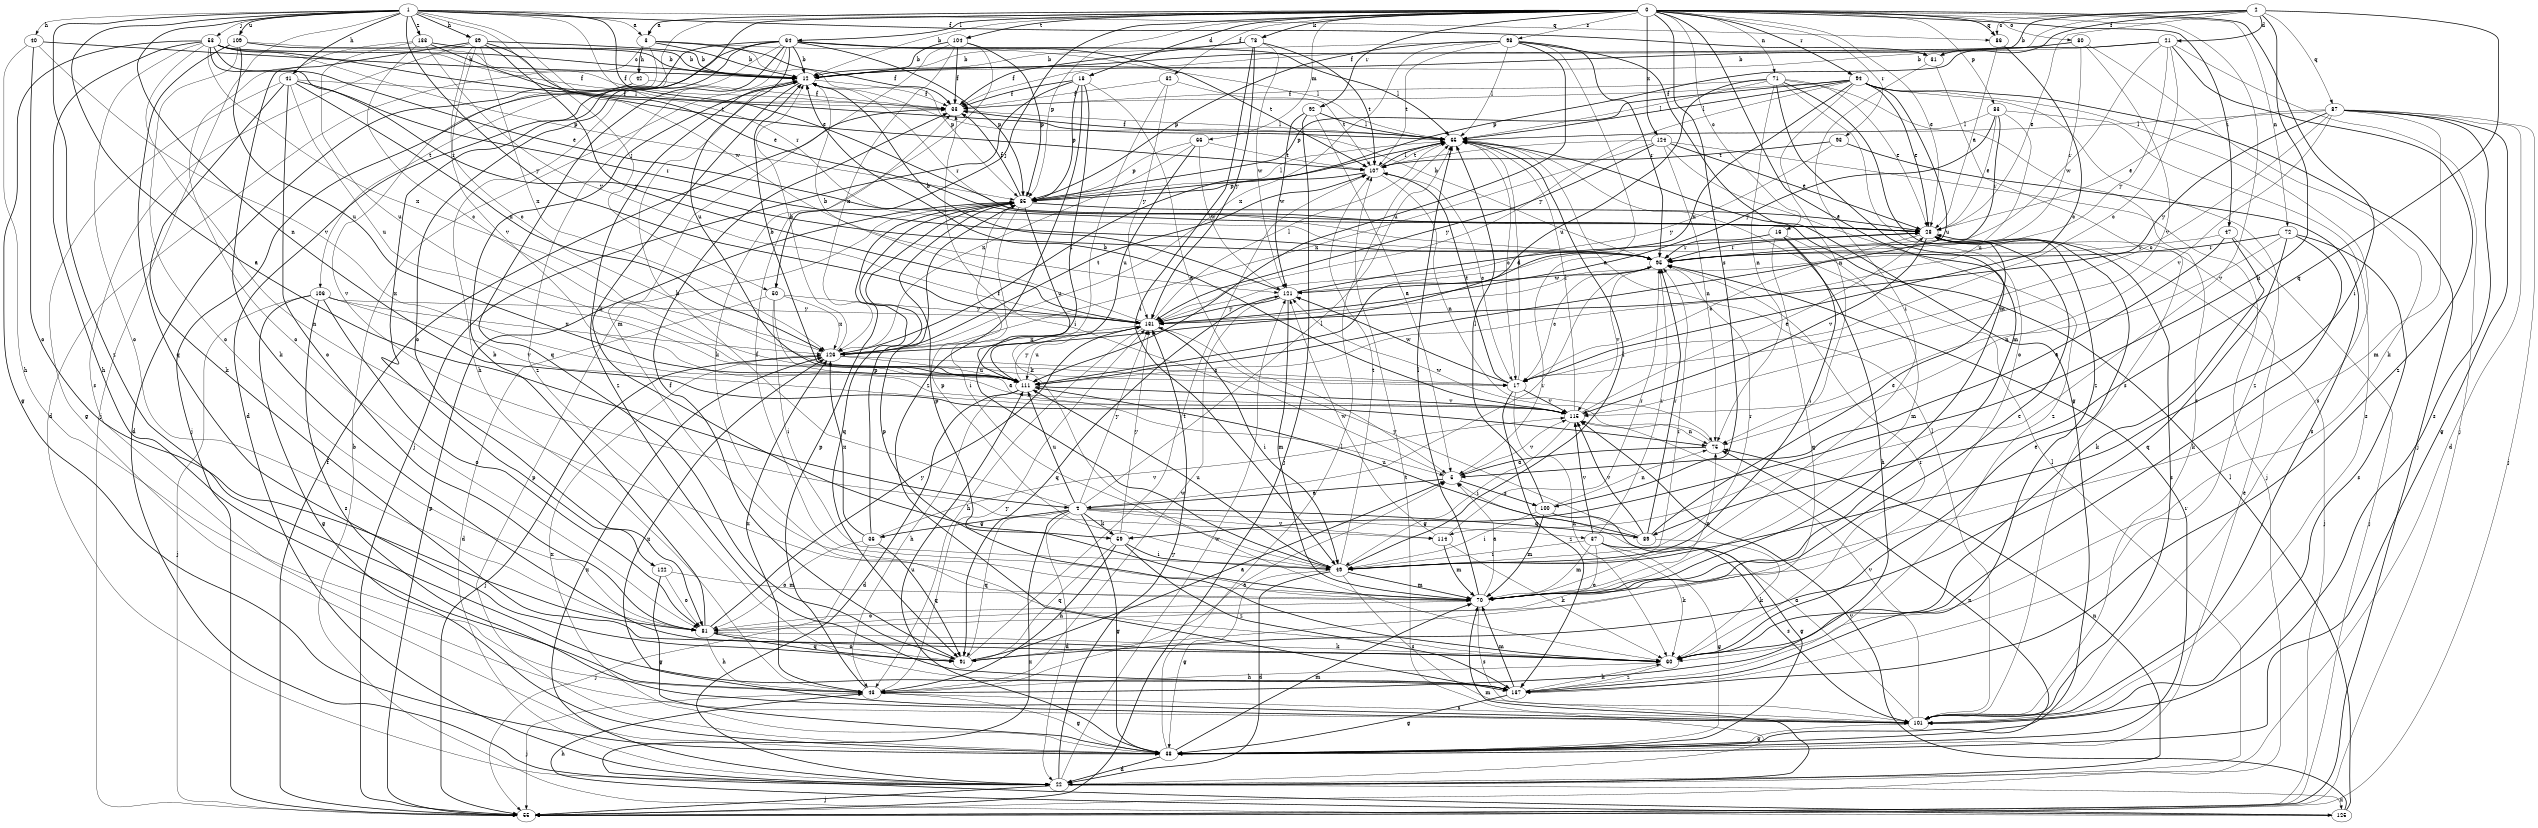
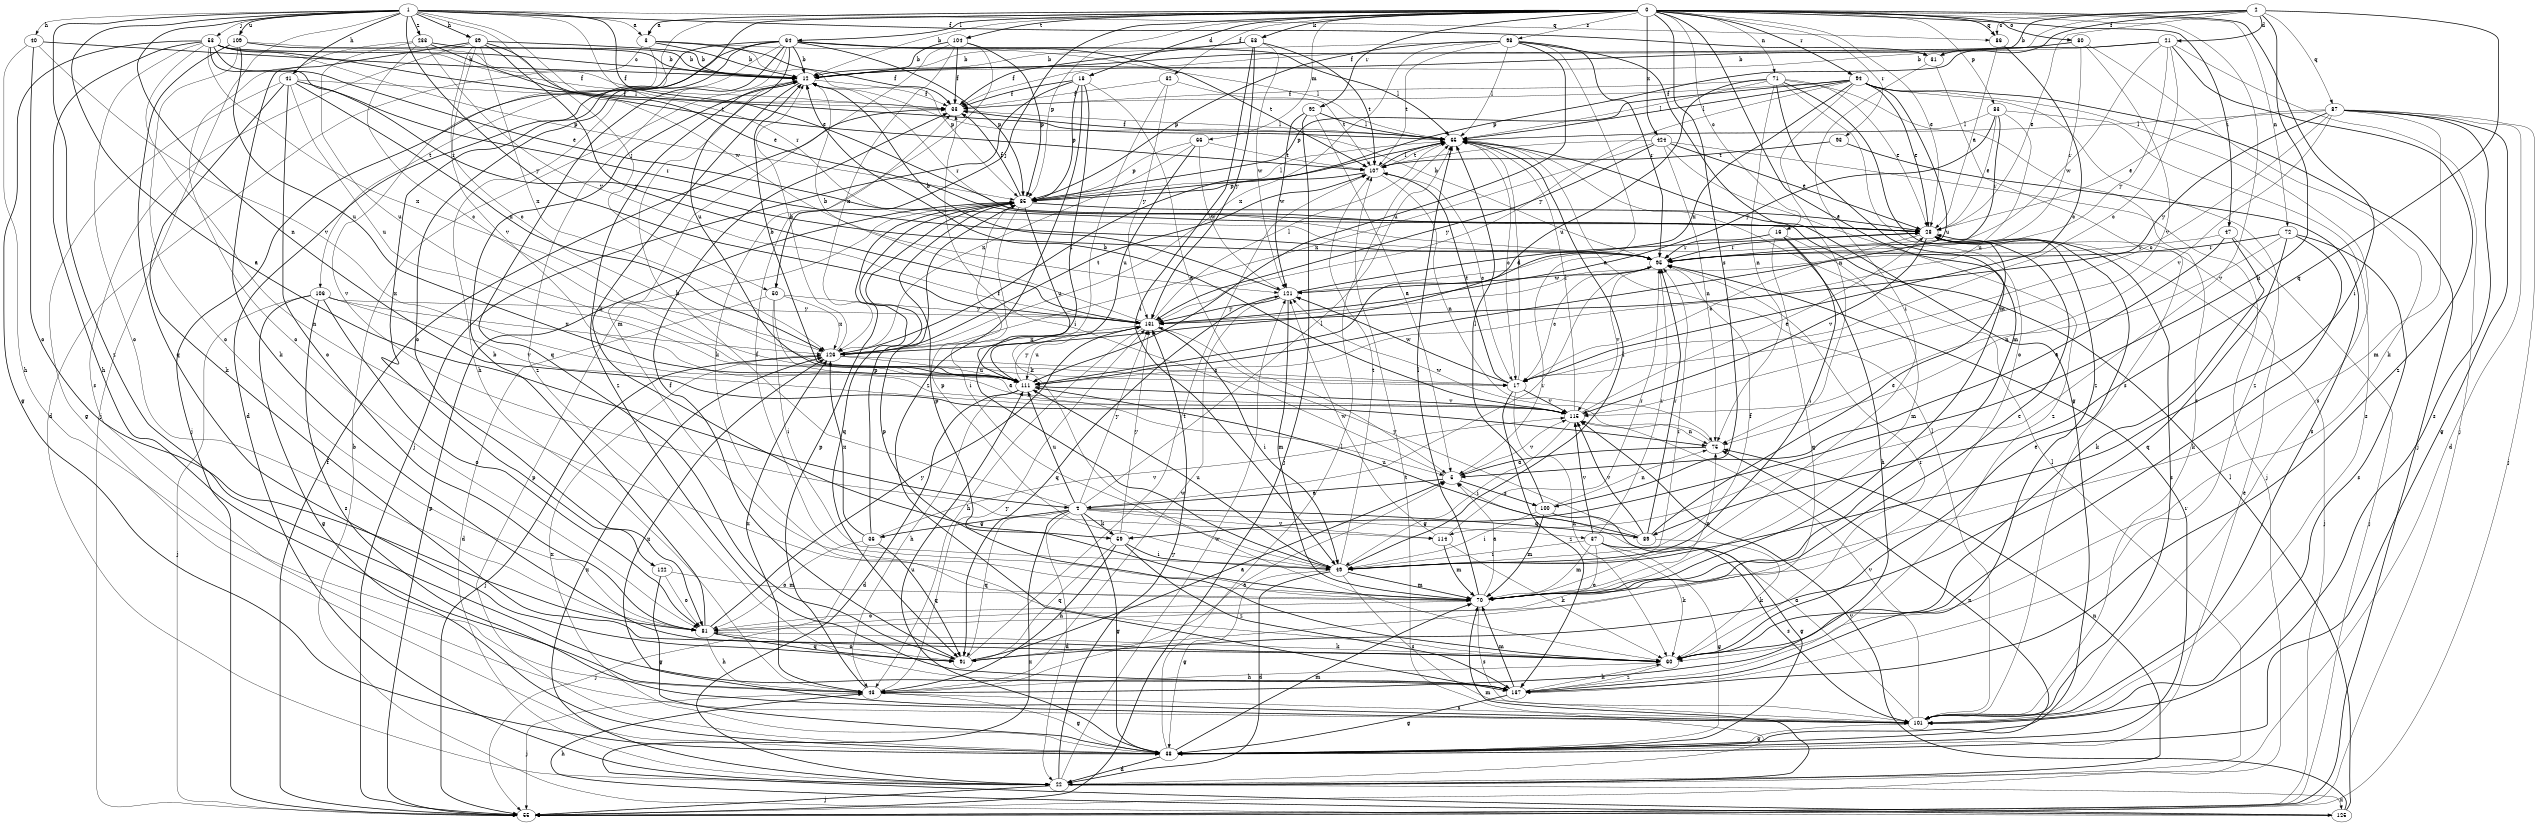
  strict digraph {
    edge [style=solid]
    0
    3
    12
    16
    18
    28
    n7 [label=32]
    47
    49
    50
-   58 [label=78]
+   58
    64
    66
    70
    71
    72
    80
    83
    85
    86
    92
    93
    94
    98
    100
    104
    106
    114
    122
-   124
+   124 [label=424]
    33
    22
-   42
    65
    95
    137
    59
    91
    43
    55
    5
    17
    115
    101
    131
    60
    107
    38
    111
    126
    121
    81
    75
    1
    4
    31
    39
    40
    41
    53
    109
-   133
+   133 [label=233]
    89
    36
    37
    125
    2
    21
    87
    0 -> 3 [label=a style=bold]
    0 -> 12 [label=b]
    0 -> 16 [label=c]
    0 -> 18 [label=d style=bold]
    0 -> 28 [label=e]
    0 -> n7 [label=f]
    0 -> 47 [label=i style=bold]
    0 -> 49 [label=i style=bold]
    0 -> 50 [label=j style=bold]
    0 -> 58 [label=k style=bold]
    0 -> 64 [label=l style=bold]
    0 -> 66 [label=m]
    0 -> 70 [label=m style=bold]
    0 -> 71 [label=n]
    0 -> 72 [label=n]
-   0 -> 80 [label=o]
+   0 -> 80 [label=o style=bold]
    0 -> 83 [label=p]
    0 -> 85 [label=p]
    0 -> 86 [label=q style=bold]
    0 -> 92 [label=r style=bold]
    0 -> 93 [label=r]
    0 -> 94 [label=r style=bold]
    0 -> 98 [label=s]
    0 -> 100 [label=s style=bold]
    0 -> 104 [label=t style=bold]
    0 -> 106 [label=t]
    0 -> 114 [label=v]
    0 -> 122 [label=x style=bold]
    0 -> 124 [label=x style=bold]
    3 -> 12 [label=b style=bold]
    3 -> 85 [label=p]
    3 -> 114 [label=v]
    3 -> 33 [label=f style=bold]
    3 -> 22 [label=d]
-   3 -> 42 [label=h style=bold]
    3 -> 65 [label=l]
    12 -> 33 [label=f]
    12 -> 95 [label=r]
    12 -> 137 [label=z style=bold]
    12 -> 59 [label=k style=bold]
    16 -> 49 [label=i style=bold]
    16 -> 70 [label=m]
    16 -> 95 [label=r style=bold]
    16 -> 91 [label=q]
    16 -> 43 [label=h style=bold]
    18 -> 49 [label=i style=bold]
    18 -> 85 [label=p style=bold]
    18 -> 33 [label=f style=bold]
    18 -> 137 [label=z style=bold]
    18 -> 55 [label=j style=bold]
    18 -> 5 [label=a]
    28 -> 95 [label=r style=bold]
    28 -> 55 [label=j]
    28 -> 17 [label=c]
    28 -> 115 [label=v style=bold]
    28 -> 101 [label=s style=bold]
    n7 -> 33 [label=f]
    n7 -> 131 [label=y]
    n7 -> 60 [label=k]
    n7 -> 107 [label=t]
    47 -> 95 [label=r]
    47 -> 55 [label=j]
    47 -> 5 [label=a style=bold]
    47 -> 60 [label=k style=bold]
    49 -> 70 [label=m style=bold]
    49 -> 85 [label=p]
    49 -> 22 [label=d style=bold]
    49 -> 65 [label=l style=bold]
-   49 -> 95 [label=r]
+   49 -> 95 [label=f]
    49 -> 101 [label=s]
    49 -> 107 [label=t]
    49 -> 38 [label=g]
    49 -> 111 [label=u style=bold]
    50 -> 49 [label=i]
    50 -> 22 [label=d]
    50 -> 5 [label=a]
    50 -> 131 [label=y]
    50 -> 126 [label=x]
    58 -> 12 [label=b]
    58 -> 49 [label=i style=bold]
    58 -> 33 [label=f style=bold]
    58 -> 131 [label=y style=bold]
    58 -> 107 [label=t style=bold]
    58 -> 121 [label=w]
    64 -> 12 [label=b style=bold]
    64 -> 85 [label=p style=bold]
    64 -> 22 [label=d style=bold]
    64 -> 65 [label=l style=bold]
    64 -> 137 [label=z]
    64 -> 91 [label=q style=bold]
    64 -> 43 [label=h]
    64 -> 55 [label=j style=bold]
    64 -> 107 [label=t style=bold]
    64 -> 111 [label=u style=bold]
    64 -> 81 [label=o style=bold]
    66 -> 85 [label=p]
    66 -> 107 [label=t]
    66 -> 111 [label=u style=bold]
    66 -> 126 [label=x]
    66 -> 121 [label=w]
    70 -> 28 [label=e style=bold]
    70 -> 85 [label=p style=bold]
    70 -> 33 [label=f]
    70 -> 65 [label=l style=bold]
    70 -> 95 [label=r]
    70 -> 5 [label=a]
    70 -> 101 [label=s]
    70 -> 81 [label=o]
    70 -> 75 [label=n]
    71 -> 28 [label=e]
    71 -> 70 [label=m style=bold]
    71 -> 33 [label=f]
    71 -> 65 [label=l]
    71 -> 137 [label=z style=bold]
    71 -> 101 [label=s]
    71 -> 111 [label=u style=bold]
    71 -> 81 [label=o]
    71 -> 75 [label=n]
    72 -> 95 [label=r style=bold]
    72 -> 91 [label=q style=bold]
    72 -> 101 [label=s style=bold]
    72 -> 60 [label=k style=bold]
    72 -> 75 [label=n]
    80 -> 12 [label=b style=bold]
    80 -> 95 [label=r]
    80 -> 115 [label=v]
    80 -> 60 [label=k]
    83 -> 28 [label=e]
    83 -> 65 [label=l]
    83 -> 95 [label=r style=bold]
    83 -> 101 [label=s]
    83 -> 131 [label=y style=bold]
    83 -> 111 [label=u]
    85 -> 28 [label=e style=bold]
    85 -> 49 [label=i]
    85 -> 33 [label=f style=bold]
    85 -> 65 [label=l]
    85 -> 91 [label=q style=bold]
    85 -> 111 [label=u style=bold]
    86 -> 28 [label=a]
    86 -> 17 [label=c style=bold]
    92 -> 65 [label=l style=bold]
    92 -> 55 [label=j style=bold]
    92 -> 5 [label=a]
    92 -> 121 [label=w style=bold]
    93 -> 101 [label=s style=bold]
-   93 -> 131 [label=y]
    93 -> 107 [label=t style=bold]
    94 -> 28 [label=e style=bold]
    94 -> 85 [label=p style=bold]
    94 -> 33 [label=f]
    94 -> 65 [label=l style=bold]
    94 -> 137 [label=z]
    94 -> 55 [label=j style=bold]
    94 -> 101 [label=s]
    94 -> 131 [label=y]
    94 -> 111 [label=u style=bold]
    94 -> 126 [label=x style=bold]
    94 -> 75 [label=n]
    98 -> 12 [label=b]
    98 -> 85 [label=p style=bold]
    98 -> 65 [label=l]
    98 -> 95 [label=r style=bold]
    98 -> 5 [label=a]
    98 -> 107 [label=t]
    98 -> 38 [label=g style=bold]
    98 -> 111 [label=u style=bold]
    98 -> 126 [label=x]
    100 -> 49 [label=i]
    100 -> 70 [label=m style=bold]
    100 -> 65 [label=l style=bold]
    100 -> 38 [label=g style=bold]
    100 -> 75 [label=n]
    104 -> 12 [label=b style=bold]
    104 -> 70 [label=m]
    104 -> 85 [label=p style=bold]
    104 -> 33 [label=f style=bold]
    104 -> 60 [label=k]
    104 -> 126 [label=x]
    106 -> 55 [label=j]
    106 -> 115 [label=v]
    106 -> 101 [label=s style=bold]
    106 -> 131 [label=y]
    106 -> 38 [label=g style=bold]
    106 -> 126 [label=x]
    106 -> 81 [label=o style=bold]
    114 -> 70 [label=m style=bold]
    114 -> 95 [label=r]
    114 -> 60 [label=k]
    114 -> 121 [label=w]
    122 -> 70 [label=m]
    122 -> 38 [label=g style=bold]
    122 -> 81 [label=o]
    124 -> 28 [label=e style=bold]
    124 -> 137 [label=z]
    124 -> 55 [label=j]
    124 -> 131 [label=y style=bold]
    124 -> 107 [label=t]
    124 -> 126 [label=x]
    124 -> 75 [label=n]
    33 -> 65 [label=l]
    22 -> 70 [label=m style=bold]
    22 -> 65 [label=l]
    22 -> 55 [label=j style=bold]
    22 -> 131 [label=y style=bold]
    22 -> 107 [label=t]
    22 -> 126 [label=x style=bold]
    22 -> 121 [label=w]
    22 -> 75 [label=n style=bold]
    22 -> 125 [label=x]
-   42 -> 33 [label=f]
-   42 -> 22 [label=d style=bold]
    65 -> 33 [label=f style=bold]
    65 -> 17 [label=c]
    65 -> 107 [label=t]
    95 -> 12 [label=b]
    95 -> 17 [label=c]
    95 -> 115 [label=v]
    95 -> 121 [label=w style=bold]
    137 -> 70 [label=m style=bold]
    137 -> 60 [label=k]
    137 -> 38 [label=g style=bold]
    59 -> 49 [label=i style=bold]
    59 -> 137 [label=z style=bold]
    59 -> 91 [label=q]
    59 -> 43 [label=h style=bold]
    59 -> 131 [label=y]
    91 -> 33 [label=f style=bold]
    91 -> 5 [label=a style=bold]
    91 -> 107 [label=t]
    91 -> 81 [label=o]
    43 -> 85 [label=p style=bold]
    43 -> 55 [label=j]
    43 -> 5 [label=a]
    43 -> 101 [label=s]
    43 -> 131 [label=y]
    43 -> 38 [label=g]
    43 -> 126 [label=x style=bold]
    43 -> 121 [label=w]
    55 -> 85 [label=p style=bold]
    55 -> 33 [label=f style=bold]
    5 -> 100 [label=s style=bold]
    5 -> 33 [label=f]
    5 -> 115 [label=v]
    5 -> 4 [label=a style=bold]
    17 -> 65 [label=l]
    17 -> 137 [label=z style=bold]
    17 -> 115 [label=v style=bold]
    17 -> 60 [label=k]
    17 -> 107 [label=t style=bold]
    17 -> 121 [label=w style=bold]
    115 -> 12 [label=b style=bold]
    115 -> 28 [label=e]
    115 -> 49 [label=i]
    115 -> 65 [label=l]
    115 -> 75 [label=n]
    101 -> 65 [label=l]
    101 -> 5 [label=a]
    101 -> 115 [label=v]
    101 -> 38 [label=g]
    101 -> 126 [label=x style=bold]
    131 -> 12 [label=b]
    131 -> 49 [label=i style=bold]
    131 -> 65 [label=l]
    131 -> 43 [label=h]
    131 -> 111 [label=u]
    131 -> 126 [label=x]
    60 -> 28 [label=e style=bold]
    60 -> 85 [label=p style=bold]
    60 -> 95 [label=r]
    60 -> 137 [label=z]
    60 -> 43 [label=h]
    107 -> 85 [label=p style=bold]
    107 -> 65 [label=l style=bold]
    107 -> 17 [label=c]
    107 -> 75 [label=n]
    38 -> 28 [label=e]
    38 -> 70 [label=m style=bold]
    38 -> 85 [label=p]
    38 -> 22 [label=d style=bold]
    38 -> 65 [label=l]
    38 -> 95 [label=r style=bold]
    38 -> 111 [label=u style=bold]
    38 -> 126 [label=x]
    38 -> 75 [label=n style=bold]
    111 -> 12 [label=b style=bold]
    111 -> 22 [label=d style=bold]
    111 -> 43 [label=h]
    111 -> 115 [label=v style=bold]
    111 -> 131 [label=y]
    126 -> 12 [label=b]
    126 -> 65 [label=l style=bold]
    126 -> 55 [label=j style=bold]
    126 -> 17 [label=c]
    126 -> 107 [label=t style=bold]
    126 -> 111 [label=u]
    121 -> 12 [label=b style=bold]
    121 -> 28 [label=e style=bold]
    121 -> 70 [label=m style=bold]
    121 -> 91 [label=q style=bold]
    121 -> 131 [label=y style=bold]
    81 -> 12 [label=b style=bold]
    81 -> 91 [label=q style=bold]
    81 -> 43 [label=h]
    81 -> 131 [label=y style=bold]
    81 -> 60 [label=k]
    75 -> 5 [label=a style=bold]
    75 -> 121 [label=w]
    1 -> 3 [label=a]
    1 -> 28 [label=e style=bold]
    1 -> 50 [label=j]
    1 -> 86 [label=q]
    1 -> 95 [label=r]
    1 -> 137 [label=z style=bold]
    1 -> 55 [label=j]
    1 -> 131 [label=y style=bold]
    1 -> 121 [label=w]
    1 -> 75 [label=n style=bold]
    1 -> 4 [label=a style=bold]
    1 -> 31 [label=f style=bold]
    1 -> 39 [label=h style=bold]
    1 -> 40 [label=h]
    1 -> 41 [label=h style=bold]
    1 -> 53 [label=j]
    1 -> 109 [label=u style=bold]
    1 -> 133 [label=z style=bold]
    4 -> 12 [label=b]
    4 -> 114 [label=v]
    4 -> 22 [label=d]
    4 -> 65 [label=l]
    4 -> 95 [label=r]
    4 -> 59 [label=k style=bold]
    4 -> 91 [label=q]
    4 -> 131 [label=y]
    4 -> 38 [label=g style=bold]
    4 -> 111 [label=u style=bold]
    4 -> 89 [label=q style=bold]
    4 -> 36 [label=g style=bold]
    4 -> 37 [label=g]
    4 -> 125 [label=x style=bold]
    31 -> 49 [label=i]
    31 -> 101 [label=s]
    39 -> 12 [label=b style=bold]
    39 -> 28 [label=e style=bold]
    39 -> 17 [label=c]
    39 -> 115 [label=v]
    39 -> 101 [label=s]
    39 -> 131 [label=y style=bold]
    39 -> 60 [label=k style=bold]
    39 -> 126 [label=x]
    40 -> 12 [label=b style=bold]
    40 -> 43 [label=h]
    40 -> 115 [label=v]
    40 -> 81 [label=o style=bold]
    41 -> 33 [label=f]
    41 -> 95 [label=r style=bold]
    41 -> 60 [label=k style=bold]
    41 -> 38 [label=g]
    41 -> 111 [label=u]
    41 -> 126 [label=x style=bold]
    41 -> 81 [label=o style=bold]
    53 -> 12 [label=c style=bold]
    53 -> 28 [label=e style=bold]
    53 -> 70 [label=n]
    53 -> 85 [label=p]
    53 -> 33 [label=f]
    53 -> 65 [label=l style=bold]
    53 -> 95 [label=r style=bold]
    53 -> 43 [label=h style=bold]
    53 -> 38 [label=g style=bold]
    53 -> 126 [label=x]
    53 -> 81 [label=o]
    109 -> 12 [label=b style=bold]
    109 -> 33 [label=f]
    109 -> 91 [label=q style=bold]
    109 -> 111 [label=u style=bold]
    109 -> 81 [label=o]
    133 -> 12 [label=b style=bold]
    133 -> 17 [label=c]
    133 -> 131 [label=y]
    133 -> 107 [label=t style=bold]
    133 -> 111 [label=u]
    133 -> 81 [label=o]
    89 -> 28 [label=e style=bold]
    89 -> 95 [label=r style=bold]
    89 -> 115 [label=v style=bold]
    89 -> 131 [label=y]
    89 -> 60 [label=k]
    89 -> 111 [label=u style=bold]
    36 -> 85 [label=p style=bold]
    36 -> 91 [label=q style=bold]
    36 -> 55 [label=j]
    36 -> 115 [label=v]
    36 -> 126 [label=x style=bold]
    36 -> 81 [label=o]
    37 -> 49 [label=i]
    37 -> 70 [label=m]
    37 -> 95 [label=r]
    37 -> 115 [label=v style=bold]
    37 -> 101 [label=s style=bold]
    37 -> 60 [label=k]
    37 -> 38 [label=g]
    37 -> 81 [label=o]
    125 -> 12 [label=b]
    125 -> 65 [label=l style=bold]
    125 -> 43 [label=h style=bold]
    125 -> 115 [label=v style=bold]
    2 -> 12 [label=b style=bold]
    2 -> 28 [label=e]
    2 -> 86 [label=c]
    2 -> 33 [label=f]
    2 -> 59 [label=k style=bold]
    2 -> 31 [label=f style=bold]
    2 -> 89 [label=q style=bold]
    2 -> 21 [label=d style=bold]
    2 -> 87 [label=q]
    21 -> 12 [label=b]
    21 -> 85 [label=p style=bold]
    21 -> 137 [label=z style=bold]
    21 -> 55 [label=j]
    21 -> 17 [label=c]
    21 -> 131 [label=y]
    21 -> 121 [label=w]
    87 -> 28 [label=e]
    87 -> 70 [label=m]
    87 -> 22 [label=d]
    87 -> 65 [label=l]
    87 -> 55 [label=j]
    87 -> 17 [label=c]
    87 -> 115 [label=v]
    87 -> 101 [label=s style=bold]
    87 -> 131 [label=y style=bold]
    87 -> 38 [label=g style=bold]
  }
